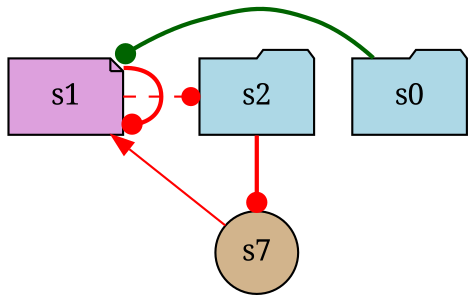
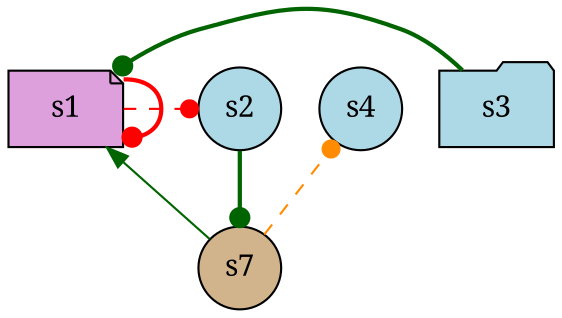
  digraph {
    fontname="Noto Serif"
    node [fillcolor=lightblue fontname="Noto Serif" player=0 shape=folder style=filled]
    edge [arrowhead=dot color=red fontname="Noto Serif" style=bold]
    s1 [fillcolor=plum player=1 shape=note]
-   s0
-   s2
+   s0 [label=s3]
+   s2 [shape=circle]
    n4 [fillcolor=tan label=s7 player=1 shape=circle]
+   s4 [shape=circle]
    s1 -> s1 [constraint="time % 3 == 0"]
    s1 -> s2 [constraint="time == 7 || time == 9 || time == 10 || time == 19" style=dashed]
    s0 -> s1 [color=darkgreen constraint="time % 5 == 2"]
-   s2 -> n4
-   n4 -> s1 [arrowhead=normal constraint="!(time % 3 == 0)" style=solid]
+   s2 -> n4 [color=darkgreen]
+   n4 -> s1 [arrowhead=normal color=darkgreen constraint="!(time % 3 == 0)" style=solid]
+   n4 -> s4 [color=darkorange constraint="time % 4 == 0" style=dashed]
  }
